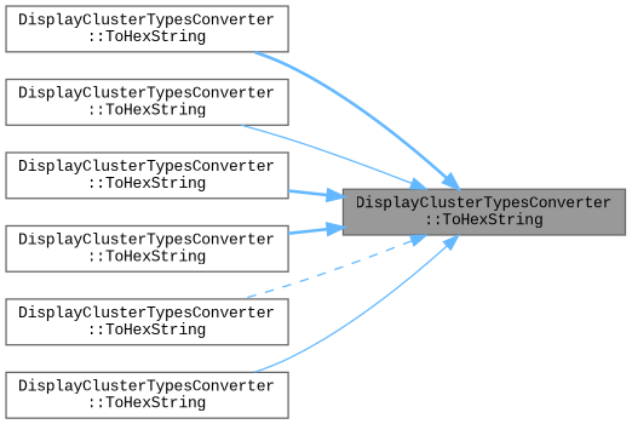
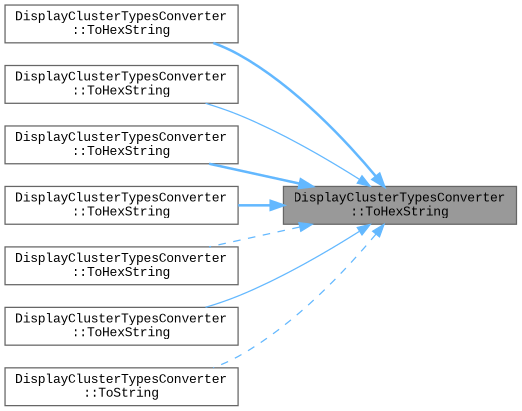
  digraph {
    rankdir=RL
    fontname="Liberation Mono"
    node [color=grey40 fillcolor=white fontname="Liberation Mono" fontsize=10 shape=box style=filled]
    edge [color=steelblue1 dir=back fontname="Liberation Mono" fontsize=10 labelfontname=Helvetica labelfontsize=10 style=bold]
    n1 [color=gray40 fillcolor=grey60 fontcolor=black height=0.2 label="DisplayClusterTypesConverter\l::ToHexString" width=0.4]
    n2 [height=0.2 label="DisplayClusterTypesConverter\l::ToHexString" width=0.4]
    n3 [height=0.2 label="DisplayClusterTypesConverter\l::ToHexString" width=0.4]
    n4 [height=0.2 label="DisplayClusterTypesConverter\l::ToHexString" width=0.4]
    n5 [height=0.2 label="DisplayClusterTypesConverter\l::ToHexString" width=0.4]
    n6 [height=0.2 label="DisplayClusterTypesConverter\l::ToHexString" width=0.4]
    n7 [height=0.2 label="DisplayClusterTypesConverter\l::ToHexString" width=0.4]
+   n8 [height=0.2 label="DisplayClusterTypesConverter\l::ToString" width=0.4]
    n1 -> n2
    n1 -> n3 [style=solid]
    n1 -> n4
    n1 -> n5
    n1 -> n6 [style=dashed]
    n1 -> n7 [style=solid]
+   n1 -> n8 [style=dashed]
  }
